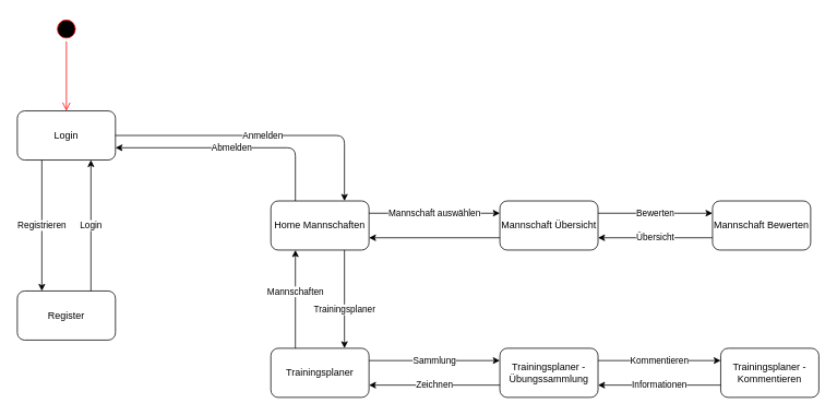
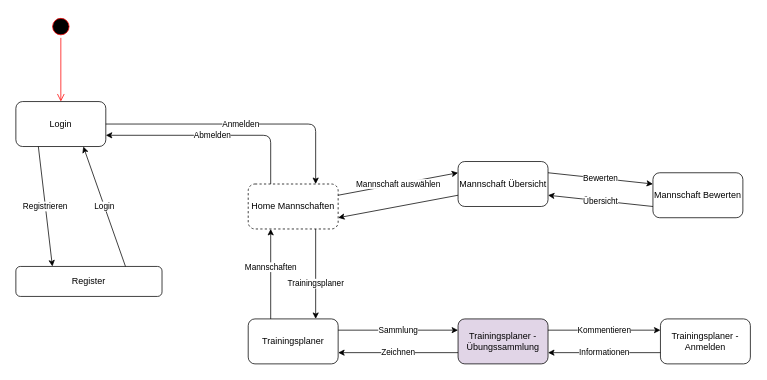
  <mxCell id="0" />
  <mxCell id="1" parent="0" />
  <mxCell id="2" value="Login" style="rounded=1;whiteSpace=wrap;html=1;" vertex="1" parent="1"><mxGeometry x="20" y="135" width="120" height="60" as="geometry" /></mxCell>
- <mxCell id="3" value="Register" style="rounded=1;whiteSpace=wrap;html=1;" vertex="1" parent="1"><mxGeometry x="20" y="355" width="120" height="60" as="geometry" /></mxCell>
+ <mxCell id="3" value="Register" style="rounded=1;whiteSpace=wrap;html=1;" vertex="1" parent="1"><mxGeometry x="20" y="355" width="195" height="40" as="geometry" /></mxCell>
  <mxCell id="4" value="Registrieren" style="endArrow=classic;html=1;exitX=0.25;exitY=1;exitDx=0;exitDy=0;entryX=0.25;entryY=0;entryDx=0;entryDy=0;" edge="1" parent="1" source="2" target="3"><mxGeometry width="50" height="50" relative="1" as="geometry"><mxPoint x="140" y="485" as="sourcePoint" /><mxPoint x="190" y="435" as="targetPoint" /></mxGeometry></mxCell>
  <mxCell id="5" value="Login" style="endArrow=classic;html=1;entryX=0.75;entryY=1;entryDx=0;entryDy=0;exitX=0.75;exitY=0;exitDx=0;exitDy=0;" edge="1" parent="1" source="3" target="2"><mxGeometry width="50" height="50" relative="1" as="geometry"><mxPoint x="120" y="545" as="sourcePoint" /><mxPoint x="170" y="495" as="targetPoint" /></mxGeometry></mxCell>
- <mxCell id="6" value="Home Mannschaften" style="rounded=1;whiteSpace=wrap;html=1;" vertex="1" parent="1"><mxGeometry x="330" y="245" width="120" height="60" as="geometry" /></mxCell>
+ <mxCell id="6" value="Home Mannschaften" style="rounded=1;whiteSpace=wrap;html=1;dashed=1;" vertex="1" parent="1"><mxGeometry x="330" y="245" width="120" height="60" as="geometry" /></mxCell>
  <mxCell id="7" value="Anmelden" style="endArrow=classic;html=1;exitX=1;exitY=0.5;exitDx=0;exitDy=0;entryX=0.75;entryY=0;entryDx=0;entryDy=0;" edge="1" parent="1" source="2" target="6"><mxGeometry width="50" height="50" relative="1" as="geometry"><mxPoint x="350" y="355" as="sourcePoint" /><mxPoint x="400" y="305" as="targetPoint" /><Array as="points"><mxPoint x="420" y="165" /></Array></mxGeometry></mxCell>
- <mxCell id="8" value="Mannschaft Übersicht" style="rounded=1;whiteSpace=wrap;html=1;" vertex="1" parent="1"><mxGeometry x="610" y="245" width="120" height="60" as="geometry" /></mxCell>
+ <mxCell id="8" value="Mannschaft Übersicht" style="rounded=1;whiteSpace=wrap;html=1;" vertex="1" parent="1"><mxGeometry x="610" y="215" width="120" height="60" as="geometry" /></mxCell>
  <mxCell id="9" value="Mannschaft auswählen" style="endArrow=classic;html=1;entryX=0;entryY=0.25;entryDx=0;entryDy=0;exitX=1;exitY=0.25;exitDx=0;exitDy=0;" edge="1" parent="1" source="6" target="8"><mxGeometry width="50" height="50" relative="1" as="geometry"><mxPoint x="480" y="215" as="sourcePoint" /><mxPoint x="550" y="405" as="targetPoint" /></mxGeometry></mxCell>
  <mxCell id="10" value="" style="endArrow=classic;html=1;entryX=1;entryY=0.75;entryDx=0;entryDy=0;exitX=0;exitY=0.75;exitDx=0;exitDy=0;" edge="1" parent="1" source="8" target="6"><mxGeometry width="50" height="50" relative="1" as="geometry"><mxPoint x="620" y="365" as="sourcePoint" /><mxPoint x="670" y="315" as="targetPoint" /></mxGeometry></mxCell>
  <mxCell id="11" value="Abmelden" style="endArrow=classic;html=1;entryX=1;entryY=0.75;entryDx=0;entryDy=0;exitX=0.25;exitY=0;exitDx=0;exitDy=0;" edge="1" parent="1" source="6" target="2"><mxGeometry width="50" height="50" relative="1" as="geometry"><mxPoint x="310" y="465" as="sourcePoint" /><mxPoint x="360" y="415" as="targetPoint" /><Array as="points"><mxPoint x="360" y="180" /></Array></mxGeometry></mxCell>
- <mxCell id="12" value="Mannschaft Bewerten" style="rounded=1;whiteSpace=wrap;html=1;" vertex="1" parent="1"><mxGeometry x="870" y="245" width="120" height="60" as="geometry" /></mxCell>
+ <mxCell id="12" value="Mannschaft Bewerten" style="rounded=1;whiteSpace=wrap;html=1;" vertex="1" parent="1"><mxGeometry x="870" y="230" width="120" height="60" as="geometry" /></mxCell>
  <mxCell id="13" value="Bewerten" style="endArrow=classic;html=1;entryX=0;entryY=0.25;entryDx=0;entryDy=0;exitX=1;exitY=0.25;exitDx=0;exitDy=0;" edge="1" parent="1" source="8" target="12"><mxGeometry width="50" height="50" relative="1" as="geometry"><mxPoint x="760" y="415" as="sourcePoint" /><mxPoint x="810" y="365" as="targetPoint" /></mxGeometry></mxCell>
  <mxCell id="14" value="Übersicht" style="endArrow=classic;html=1;entryX=1;entryY=0.75;entryDx=0;entryDy=0;exitX=0;exitY=0.75;exitDx=0;exitDy=0;" edge="1" parent="1" source="12" target="8"><mxGeometry width="50" height="50" relative="1" as="geometry"><mxPoint x="710" y="505" as="sourcePoint" /><mxPoint x="760" y="455" as="targetPoint" /></mxGeometry></mxCell>
  <mxCell id="15" value="Trainingsplaner" style="rounded=1;whiteSpace=wrap;html=1;" vertex="1" parent="1"><mxGeometry x="330" y="425" width="120" height="60" as="geometry" /></mxCell>
  <mxCell id="16" value="Trainingsplaner" style="endArrow=classic;html=1;exitX=0.75;exitY=1;exitDx=0;exitDy=0;entryX=0.75;entryY=0;entryDx=0;entryDy=0;verticalAlign=top;" edge="1" parent="1" source="6" target="15"><mxGeometry width="50" height="50" relative="1" as="geometry"><mxPoint x="410" y="595" as="sourcePoint" /><mxPoint x="460" y="545" as="targetPoint" /></mxGeometry></mxCell>
  <mxCell id="17" value="Mannschaften" style="endArrow=classic;html=1;entryX=0.25;entryY=1;entryDx=0;entryDy=0;exitX=0.25;exitY=0;exitDx=0;exitDy=0;verticalAlign=bottom;" edge="1" parent="1" source="15" target="6"><mxGeometry width="50" height="50" relative="1" as="geometry"><mxPoint x="320" y="625" as="sourcePoint" /><mxPoint x="370" y="575" as="targetPoint" /></mxGeometry></mxCell>
- <mxCell id="18" value="Trainingsplaner - Übungssammlung" style="rounded=1;whiteSpace=wrap;html=1;" vertex="1" parent="1"><mxGeometry x="610" y="425" width="120" height="60" as="geometry" /></mxCell>
+ <mxCell id="18" value="Trainingsplaner - Übungssammlung" style="rounded=1;whiteSpace=wrap;html=1;fillColor=#e1d5e7;" vertex="1" parent="1"><mxGeometry x="610" y="425" width="120" height="60" as="geometry" /></mxCell>
  <mxCell id="19" value="Sammlung" style="endArrow=classic;html=1;exitX=1;exitY=0.25;exitDx=0;exitDy=0;entryX=0;entryY=0.25;entryDx=0;entryDy=0;" edge="1" parent="1" source="15" target="18"><mxGeometry width="50" height="50" relative="1" as="geometry"><mxPoint x="460" y="605" as="sourcePoint" /><mxPoint x="510" y="555" as="targetPoint" /></mxGeometry></mxCell>
  <mxCell id="20" value="Zeichnen" style="endArrow=classic;html=1;entryX=1;entryY=0.75;entryDx=0;entryDy=0;exitX=0;exitY=0.75;exitDx=0;exitDy=0;" edge="1" parent="1" source="18" target="15"><mxGeometry width="50" height="50" relative="1" as="geometry"><mxPoint x="530" y="555" as="sourcePoint" /><mxPoint x="580" y="505" as="targetPoint" /></mxGeometry></mxCell>
- <mxCell id="21" value="Trainingsplaner - Kommentieren" style="rounded=1;whiteSpace=wrap;html=1;" vertex="1" parent="1"><mxGeometry x="880" y="425" width="120" height="60" as="geometry" /></mxCell>
+ <mxCell id="21" value="Trainingsplaner - Anmelden" style="rounded=1;whiteSpace=wrap;html=1;" vertex="1" parent="1"><mxGeometry x="880" y="425" width="120" height="60" as="geometry" /></mxCell>
  <mxCell id="22" value="Kommentieren" style="endArrow=classic;html=1;exitX=1;exitY=0.25;exitDx=0;exitDy=0;entryX=0;entryY=0.25;entryDx=0;entryDy=0;" edge="1" parent="1" source="18" target="21"><mxGeometry width="50" height="50" relative="1" as="geometry"><mxPoint x="730" y="625" as="sourcePoint" /><mxPoint x="780" y="575" as="targetPoint" /></mxGeometry></mxCell>
  <mxCell id="23" value="Informationen" style="endArrow=classic;html=1;entryX=1;entryY=0.75;entryDx=0;entryDy=0;exitX=0;exitY=0.75;exitDx=0;exitDy=0;" edge="1" parent="1" source="21" target="18"><mxGeometry width="50" height="50" relative="1" as="geometry"><mxPoint x="820" y="595" as="sourcePoint" /><mxPoint x="870" y="545" as="targetPoint" /></mxGeometry></mxCell>
  <mxCell id="24" value="" style="ellipse;html=1;shape=startState;fillColor=#000000;strokeColor=#ff0000;" vertex="1" parent="1"><mxGeometry x="65" y="20" width="30" height="30" as="geometry" /></mxCell>
  <mxCell id="25" value="" style="edgeStyle=orthogonalEdgeStyle;html=1;verticalAlign=bottom;endArrow=open;endSize=8;strokeColor=#ff0000;entryX=0.5;entryY=0;entryDx=0;entryDy=0;" edge="1" source="24" parent="1" target="2"><mxGeometry relative="1" as="geometry"><mxPoint x="95" y="135" as="targetPoint" /></mxGeometry></mxCell>
